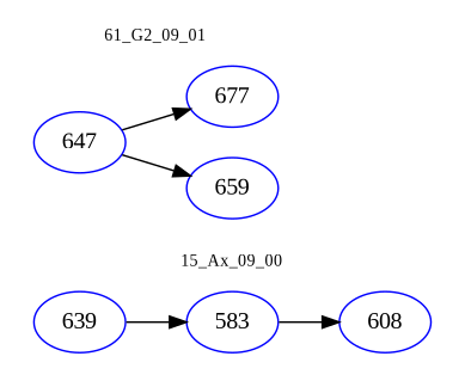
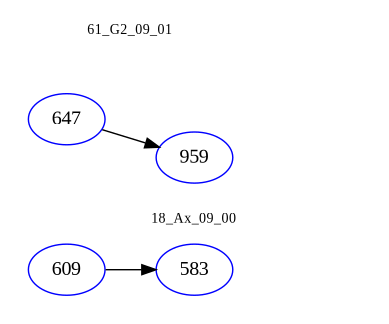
  digraph {
    fontname="Liberation Serif"
    rankdir=LR
    node [color=blue fontname="Liberation Serif"]
    edge [color=black fontname="Liberation Serif"]
-   n1 [label=639]
+   n1 [label=609]
    n2 [label=583]
-   n3 [label=608]
-   n4 [label=659]
+   n4 [label=959]
    n5 [label=647]
-   n6 [label=677]
    subgraph cluster_1 {
      color=white
      fontsize=10
-     label="15_Ax_09_00"
+     label="18_Ax_09_00"
      n1
      n2
-     n3
    }
    subgraph cluster_2 {
      color=white
      fontsize=10
      label="61_G2_09_01"
      n4
      n5
-     n6
    }
    n1 -> n2
-   n2 -> n3
    n5 -> n4
-   n5 -> n6
  }
